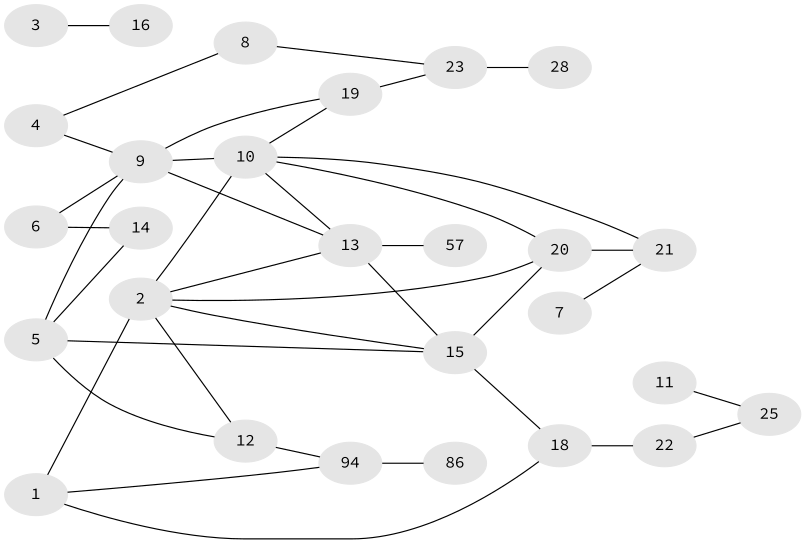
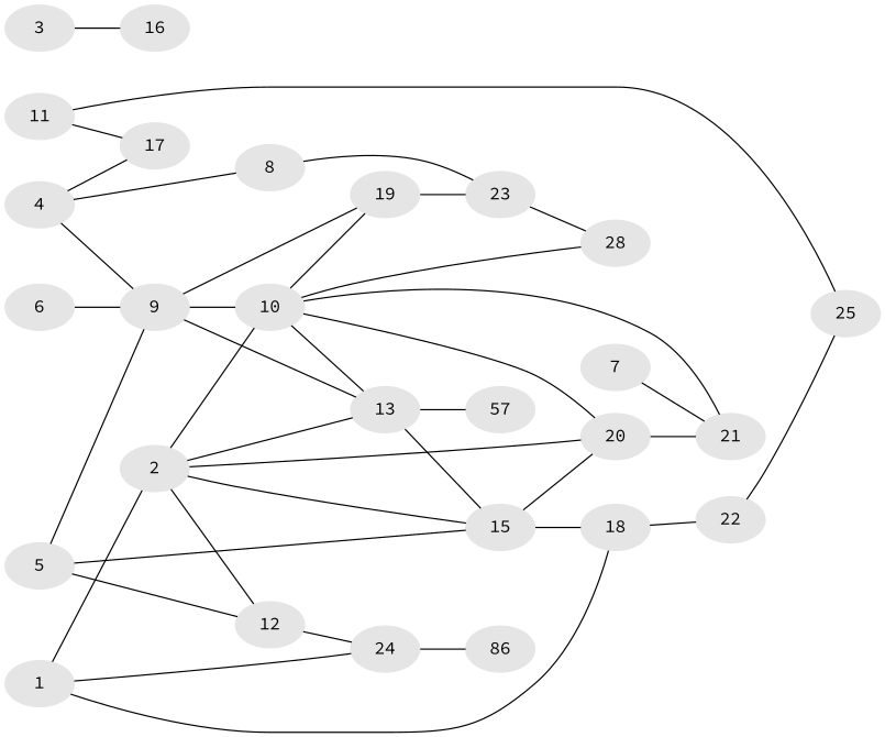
  graph {
    fontname="Source Code Pro"
    rankdir=LR
    node [color=gray90 fontname="Source Code Pro" style=filled]
    edge [fontname="Source Code Pro" weight=1.0]
    1
    2
    18
-   24 [label=94]
+   24
    10
    12
    13
    15
    20
    22
    n11 [label=86]
    21
    19
    28
    n15 [label=57]
    3
    16
    4
    8
    9
+   17
    23
    5
-   14
    6
    7
    11
    25
    1 -- 2
    1 -- 18
    1 -- 24
    2 -- 10 [weight=2.0]
    2 -- 12
    2 -- 13
    2 -- 15
    2 -- 20
    18 -- 22
    24 -- n11
    10 -- 13
    10 -- 20
    10 -- 21
    10 -- 19
+   10 -- 28 [weight=2.0]
    12 -- 24
    13 -- 15
    13 -- n15
    15 -- 18
    15 -- 20
    20 -- 21 [weight=3.0]
    22 -- 25
    19 -- 23
    3 -- 16
    4 -- 8
    4 -- 9
+   4 -- 17
    8 -- 23
    9 -- 10
    9 -- 13
    9 -- 19
    23 -- 28
    5 -- 12
    5 -- 15
    5 -- 9
-   5 -- 14
    6 -- 9
-   6 -- 14
    7 -- 21
+   11 -- 17
    11 -- 25
  }
